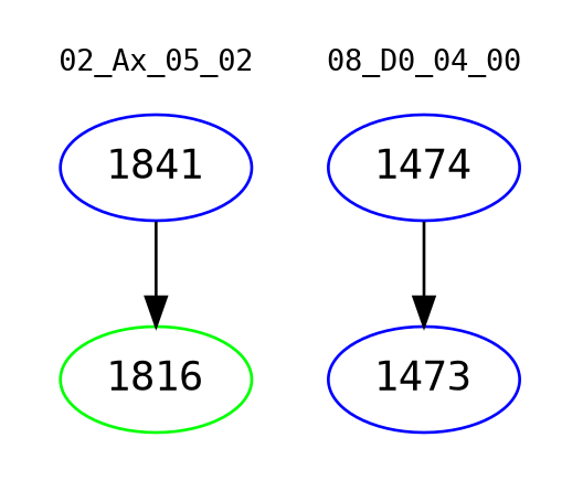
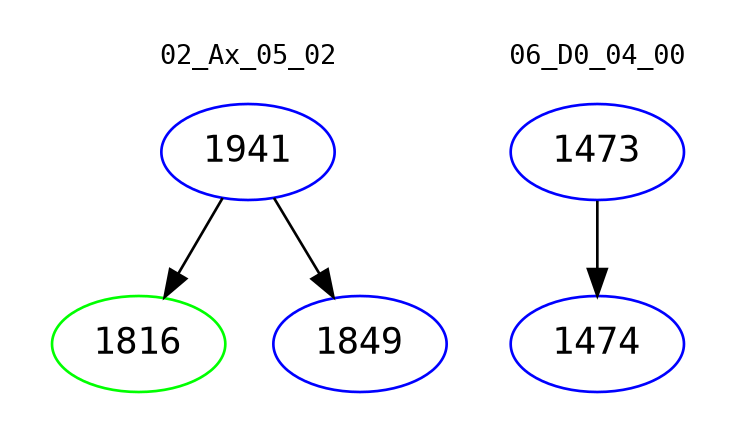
  digraph {
    fontname="DejaVu Sans Mono"
    node [color=blue fontname="DejaVu Sans Mono"]
    edge [color=black fontname="DejaVu Sans Mono"]
-   n1 [label=1841]
+   n1 [label=1941]
    n2 [color=green label=1816]
+   n3 [label=1849]
    n4 [label=1474]
    n5 [label=1473]
    subgraph cluster_1 {
      color=white
      fontsize=10
      label="02_Ax_05_02"
      n1
      n2
+     n3
    }
    subgraph cluster_2 {
      color=white
      fontsize=10
-     label="08_D0_04_00"
+     label="06_D0_04_00"
      n4
      n5
    }
    n1 -> n2
-   n4 -> n5
+   n1 -> n3
+   n5 -> n4
  }
